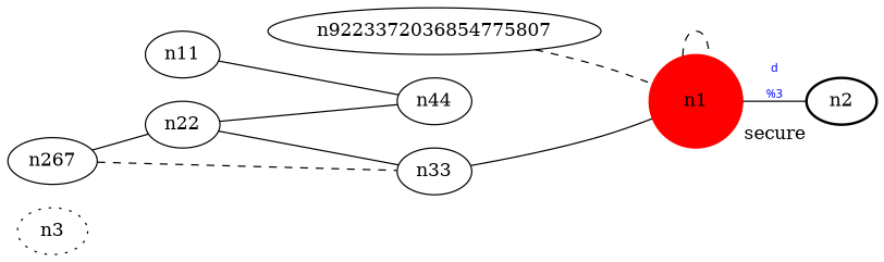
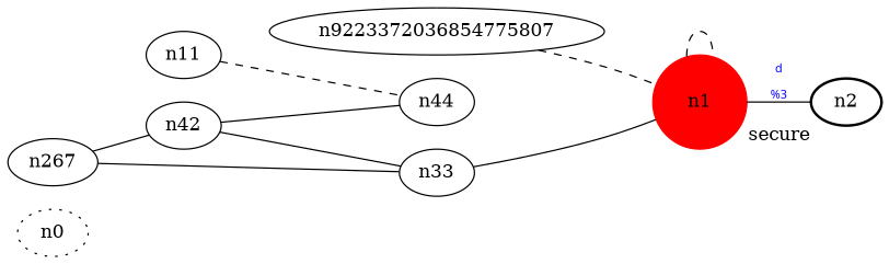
  graph {
    fontcolor=blue
    rankdir=LR
-   n0 [fillcolor="#123456" style=dotted label=n3]
+   n0 [fillcolor="#123456" style=dotted]
    n1 [color=red height=1 style=filled width=1]
    n2 [style=bold xlabel=secure]
    n9223372036854775807
    n11
    n44
-   n22
+   n22 [label=n42]
    n33
    n267
    n1 -- n1 [style=dashed]
    n1 -- n2 [fontcolor=blue fontname="comic sans" fontsize=9 label="d\n\l\G"]
    n9223372036854775807 -- n1 [style=dashed]
-   n11 -- n44
+   n11 -- n44 [style=dashed]
    n22 -- n44
    n22 -- n33
    n33 -- n1
    n267 -- n22
-   n267 -- n33 [style=dashed]
+   n267 -- n33
  }
